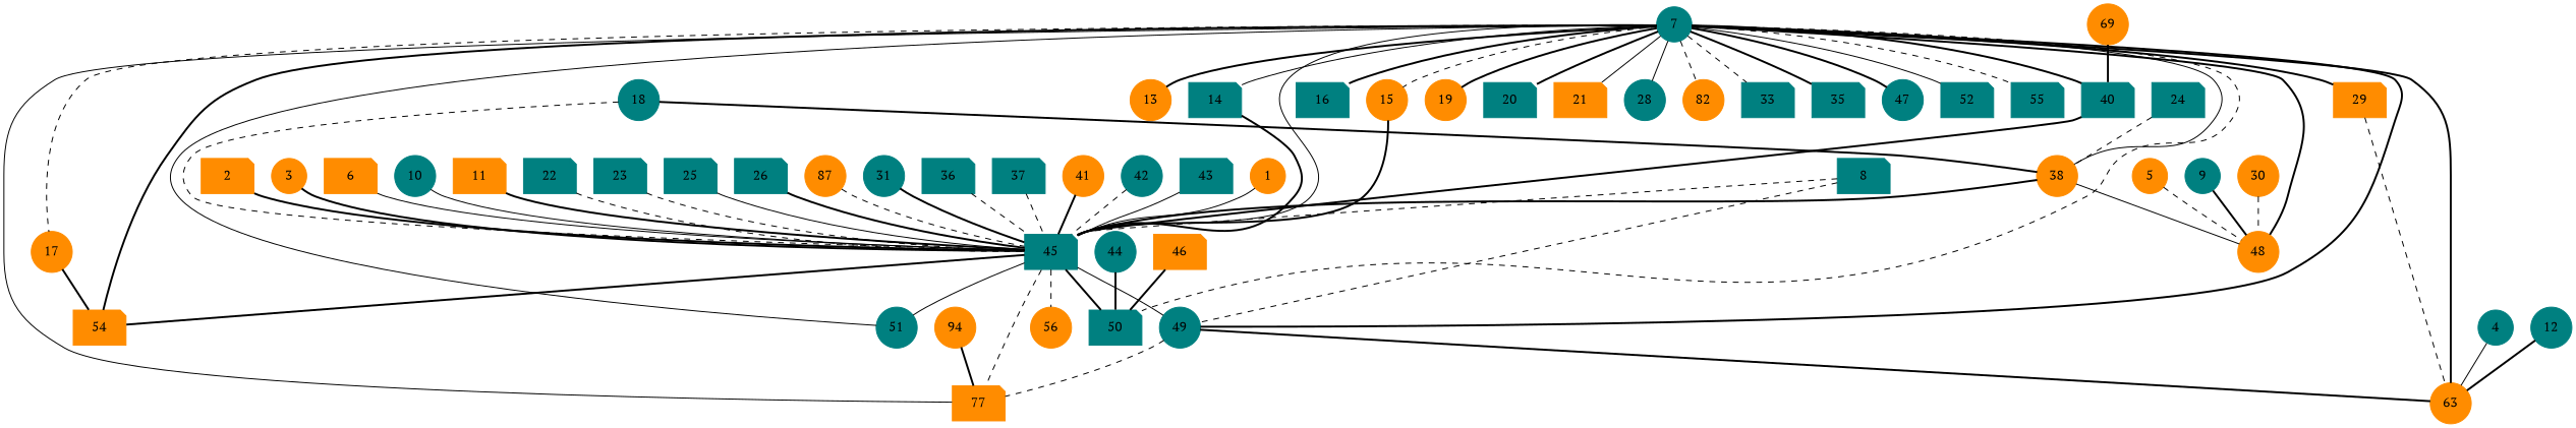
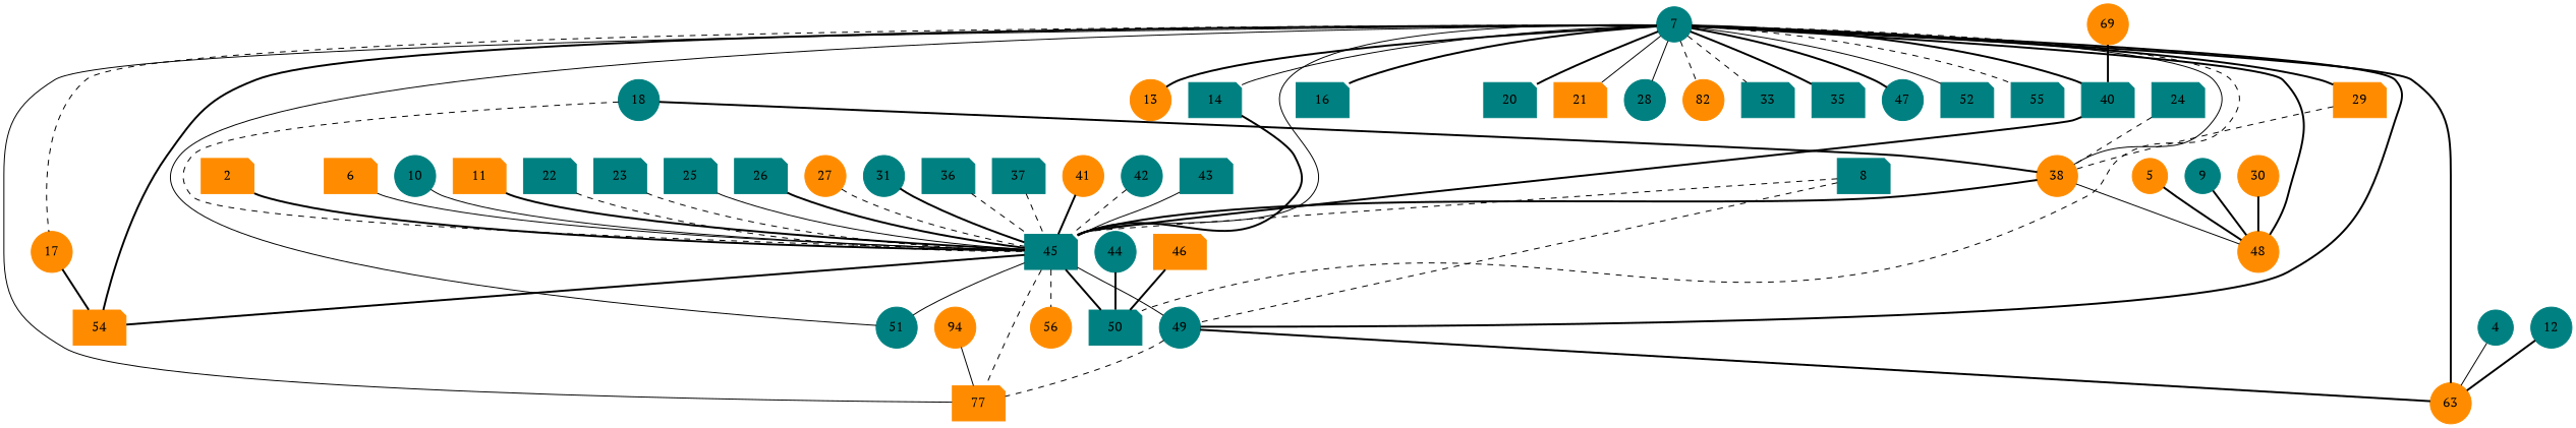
  graph {
    fontname="PT Serif"
    node [color=teal fontname="PT Serif" shape=circle style=filled]
    edge [fontname="PT Serif" style=bold weight=1.0]
-   1 [color=darkorange]
    45 [shape=note]
    49
    50 [shape=note]
    51
    54 [color=darkorange shape=note]
    n7 [color=darkorange label=77 shape=note]
    56 [color=darkorange]
    2 [color=darkorange shape=note]
-   3 [color=darkorange]
    n11 [color=darkorange label=63]
    4
    5 [color=darkorange]
    48 [color=darkorange]
    6 [color=darkorange shape=note]
    7
    13 [color=darkorange]
    14 [shape=note]
-   15 [color=darkorange]
    16 [shape=note]
    17 [color=darkorange]
-   19 [color=darkorange]
    20 [shape=note]
    21 [color=darkorange shape=note]
    28
    29 [color=darkorange shape=note]
    n27 [color=darkorange label=82]
    33 [shape=note]
    35 [shape=note]
    38 [color=darkorange]
    40 [shape=note]
    47
    52 [shape=note]
    55 [shape=note]
    8 [shape=note]
    9
    10
    11 [color=darkorange shape=note]
    12
    18
    22 [shape=note]
    23 [shape=note]
    24 [shape=note]
    25 [shape=note]
    26 [shape=note]
-   27 [color=darkorange label=87]
+   27 [color=darkorange]
    30 [color=darkorange]
    31
    n49 [color=darkorange label=94]
    36 [shape=note]
    37 [shape=note]
    n52 [color=darkorange label=69]
    41 [color=darkorange]
    42
    43 [shape=note]
    44
    46 [color=darkorange shape=note]
-   1 -- 45 [style=solid]
    45 -- 49 [style=solid weight=4.0]
    45 -- 50 [weight=3.0]
    45 -- 51 [style=solid weight=2.0]
    45 -- 54
    45 -- n7 [style=dashed]
    45 -- 56 [style=dashed]
    49 -- n7 [style=dashed]
    49 -- n11
    2 -- 45
-   3 -- 45
    4 -- n11 [style=solid]
-   5 -- 48 [style=dashed]
+   5 -- 48
    6 -- 45 [style=solid]
    7 -- 45 [style=solid weight=3.0]
    7 -- 49
    7 -- 50 [style=dashed weight=2.0]
    7 -- 51 [style=solid]
    7 -- 54
    7 -- n7 [style=solid]
    7 -- n11 [weight=2.0]
    7 -- 48 [weight=2.0]
    7 -- 13
    7 -- 14 [style=solid weight=2.0]
-   7 -- 15 [style=dashed]
    7 -- 16
    7 -- 17 [style=dashed]
-   7 -- 19
    7 -- 20
    7 -- 21 [style=solid]
    7 -- 28 [style=solid weight=2.0]
    7 -- 29
    7 -- n27 [style=dashed]
    7 -- 33 [style=dashed]
    7 -- 35
    7 -- 38 [style=solid]
    7 -- 40 [weight=2.0]
    7 -- 47
    7 -- 52 [style=solid]
    7 -- 55 [style=dashed]
    14 -- 45
-   15 -- 45
    17 -- 54
-   29 -- n11 [style=dashed]
+   29 -- 38 [style=dashed]
    38 -- 45
    38 -- 48 [style=solid]
    40 -- 45
    8 -- 45 [style=dashed]
    8 -- 49 [style=dashed]
    9 -- 48
    10 -- 45 [style=solid]
    11 -- 45
    12 -- n11
    18 -- 45 [style=dashed]
    18 -- 38
    22 -- 45 [style=dashed]
    23 -- 45 [style=dashed]
    24 -- 38 [style=dashed]
    25 -- 45 [style=solid]
    26 -- 45
    27 -- 45 [style=dashed]
-   30 -- 48 [style=dashed weight=2.0]
+   30 -- 48 [weight=2.0]
    31 -- 45
-   n49 -- n7
+   n49 -- n7 [style=solid]
    36 -- 45 [style=dashed]
    37 -- 45 [style=dashed]
    n52 -- 40
    41 -- 45
    42 -- 45 [style=dashed]
    43 -- 45 [style=solid]
    44 -- 50
    46 -- 50
  }
